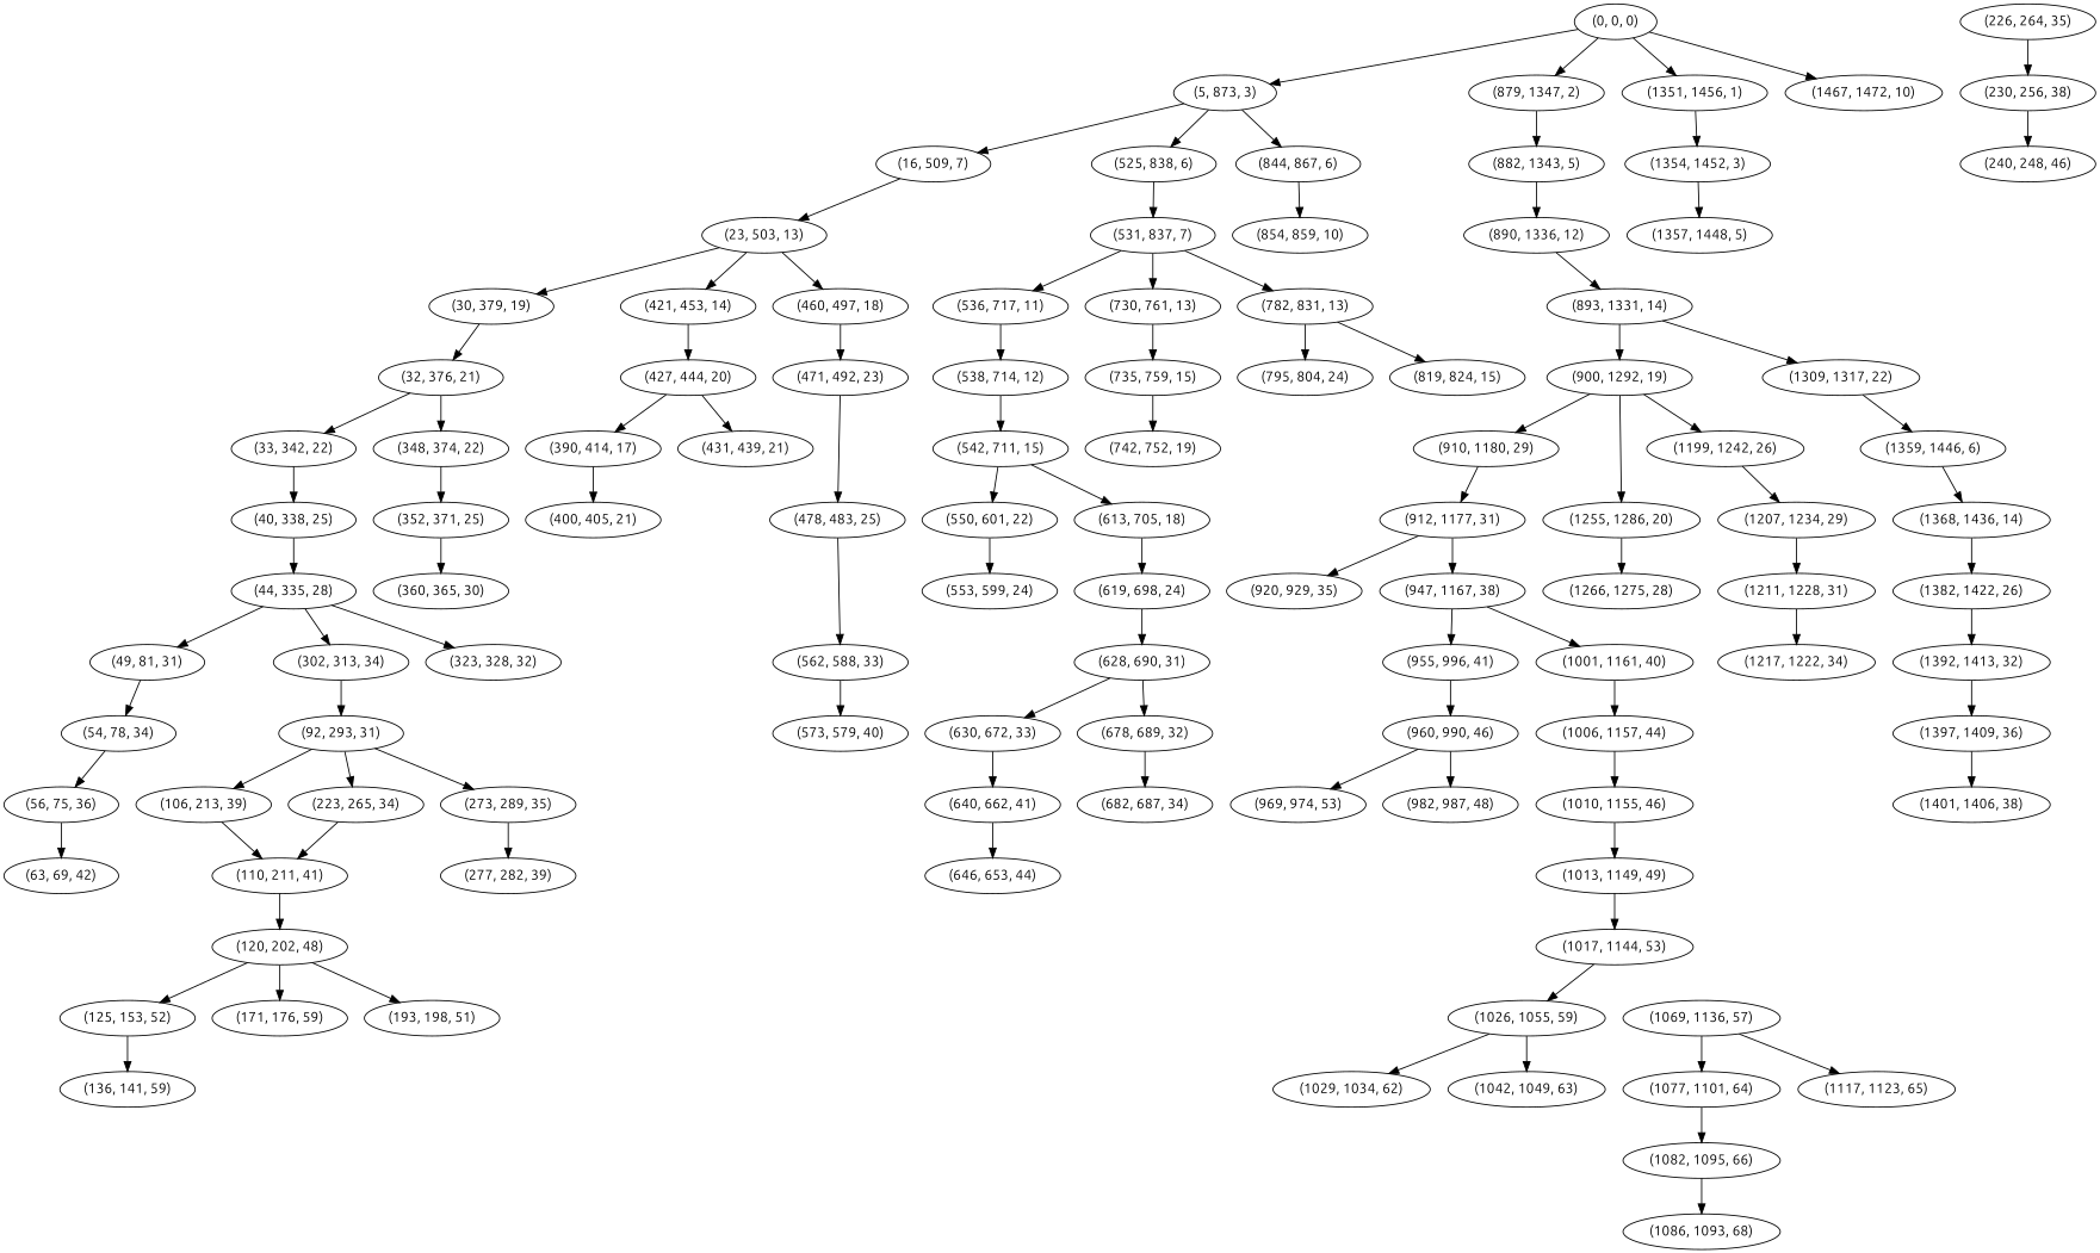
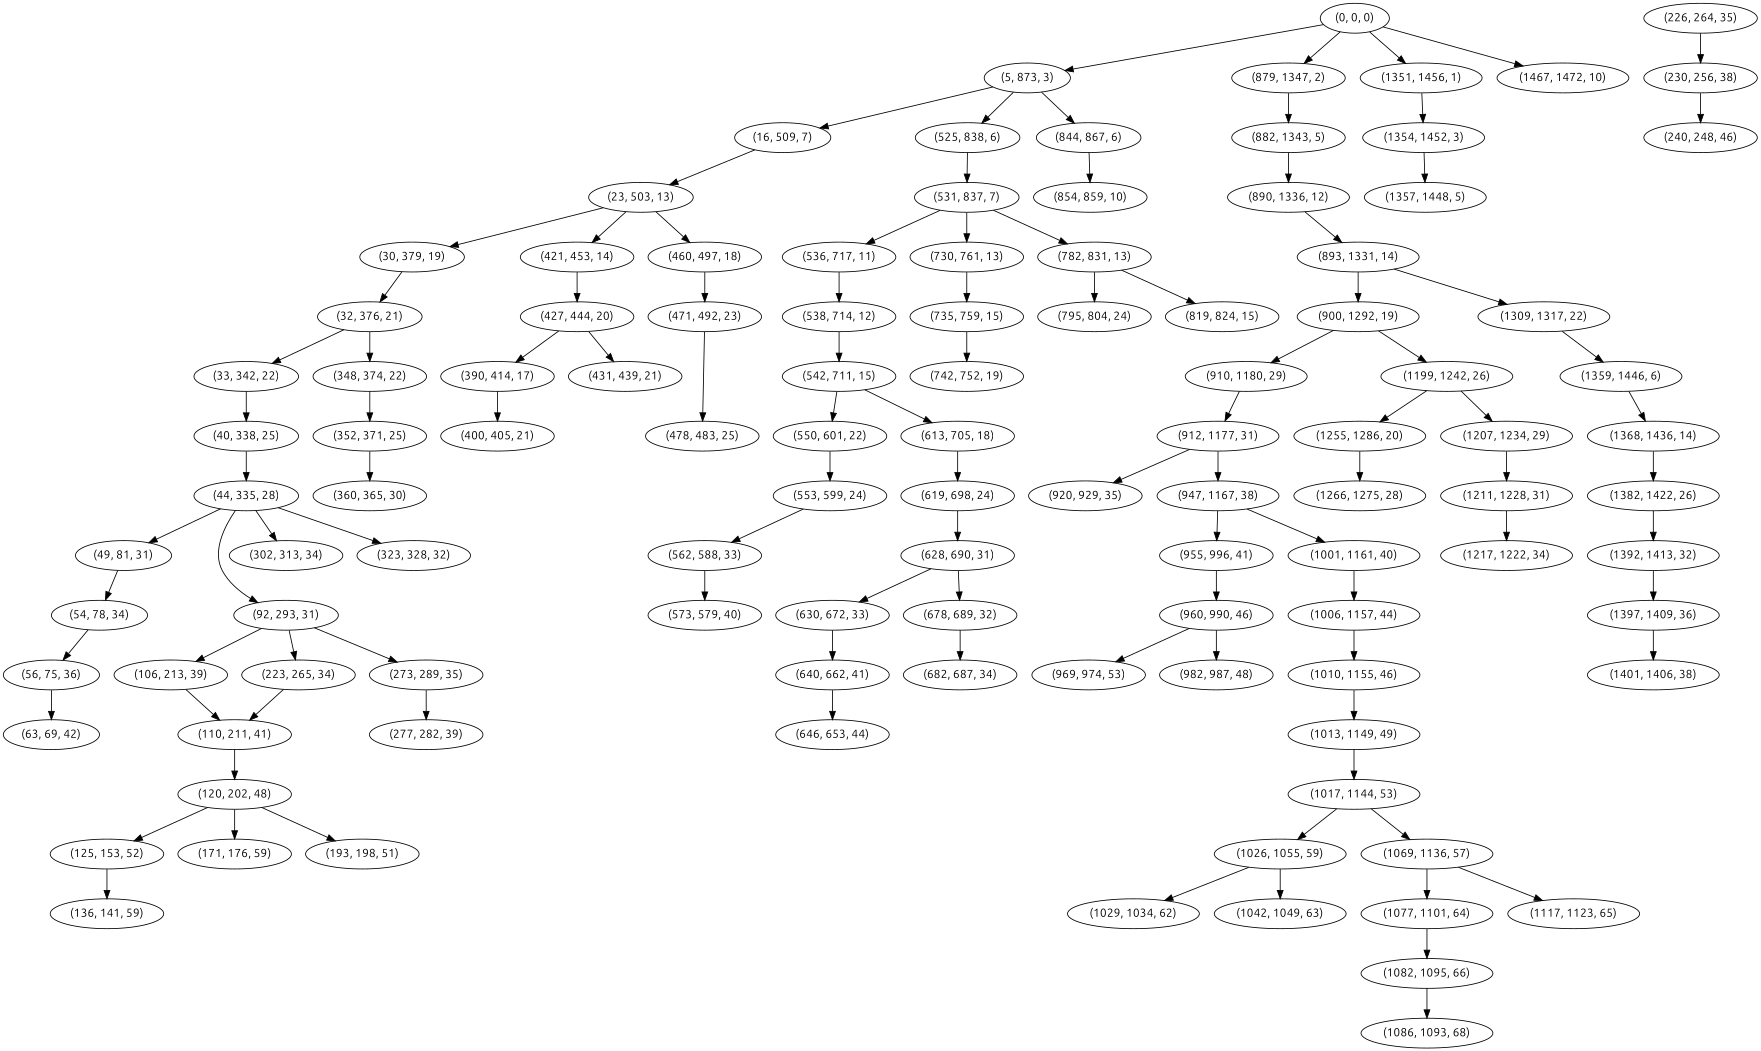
  digraph {
    fontname=Ubuntu
    node [fontname=Ubuntu]
    edge [fontname=Ubuntu]
    "(0, 0, 0)"
    "(5, 873, 3)"
    "(879, 1347, 2)"
    "(1351, 1456, 1)"
    "(1467, 1472, 10)"
    "(16, 509, 7)"
    "(525, 838, 6)"
    "(844, 867, 6)"
    "(882, 1343, 5)"
    "(1354, 1452, 3)"
    "(23, 503, 13)"
    "(531, 837, 7)"
    "(854, 859, 10)"
    "(30, 379, 19)"
    "(421, 453, 14)"
    "(460, 497, 18)"
    "(32, 376, 21)"
    "(390, 414, 17)"
    "(400, 405, 21)"
    "(427, 444, 20)"
    "(471, 492, 23)"
    "(33, 342, 22)"
    "(348, 374, 22)"
    "(40, 338, 25)"
    "(352, 371, 25)"
    "(44, 335, 28)"
    "(49, 81, 31)"
    "(92, 293, 31)"
    "(302, 313, 34)"
    "(323, 328, 32)"
    "(54, 78, 34)"
    "(106, 213, 39)"
    "(223, 265, 34)"
    "(273, 289, 35)"
    "(56, 75, 36)"
    "(63, 69, 42)"
    "(110, 211, 41)"
    "(277, 282, 39)"
    "(120, 202, 48)"
    "(125, 153, 52)"
    "(171, 176, 59)"
    "(193, 198, 51)"
    "(136, 141, 59)"
    "(226, 264, 35)"
    "(230, 256, 38)"
    "(240, 248, 46)"
    "(360, 365, 30)"
    "(431, 439, 21)"
    "(478, 483, 25)"
    "(536, 717, 11)"
    "(730, 761, 13)"
    "(782, 831, 13)"
    "(538, 714, 12)"
    "(735, 759, 15)"
    "(795, 804, 24)"
    "(819, 824, 15)"
    "(542, 711, 15)"
    "(550, 601, 22)"
    "(613, 705, 18)"
    "(553, 599, 24)"
    "(619, 698, 24)"
    "(562, 588, 33)"
    "(573, 579, 40)"
    "(628, 690, 31)"
    "(630, 672, 33)"
    "(678, 689, 32)"
    "(640, 662, 41)"
    "(682, 687, 34)"
    "(646, 653, 44)"
    "(742, 752, 19)"
    "(890, 1336, 12)"
    "(893, 1331, 14)"
    "(900, 1292, 19)"
    "(1309, 1317, 22)"
    "(910, 1180, 29)"
    "(1199, 1242, 26)"
    "(1255, 1286, 20)"
    "(1359, 1446, 6)"
    "(912, 1177, 31)"
    "(1207, 1234, 29)"
    "(1266, 1275, 28)"
    "(920, 929, 35)"
    "(947, 1167, 38)"
    "(955, 996, 41)"
    "(1001, 1161, 40)"
    "(960, 990, 46)"
    "(1006, 1157, 44)"
    "(969, 974, 53)"
    "(982, 987, 48)"
    "(1010, 1155, 46)"
    "(1013, 1149, 49)"
    "(1017, 1144, 53)"
    "(1026, 1055, 59)"
    "(1069, 1136, 57)"
    "(1029, 1034, 62)"
    "(1042, 1049, 63)"
    "(1077, 1101, 64)"
    "(1117, 1123, 65)"
    "(1082, 1095, 66)"
    "(1086, 1093, 68)"
    "(1211, 1228, 31)"
    "(1217, 1222, 34)"
    "(1357, 1448, 5)"
    "(1368, 1436, 14)"
    "(1382, 1422, 26)"
    "(1392, 1413, 32)"
    "(1397, 1409, 36)"
    "(1401, 1406, 38)"
    "(0, 0, 0)" -> "(5, 873, 3)"
    "(0, 0, 0)" -> "(879, 1347, 2)"
    "(0, 0, 0)" -> "(1351, 1456, 1)"
    "(0, 0, 0)" -> "(1467, 1472, 10)"
    "(5, 873, 3)" -> "(16, 509, 7)"
    "(5, 873, 3)" -> "(525, 838, 6)"
    "(5, 873, 3)" -> "(844, 867, 6)"
    "(879, 1347, 2)" -> "(882, 1343, 5)"
    "(1351, 1456, 1)" -> "(1354, 1452, 3)"
    "(16, 509, 7)" -> "(23, 503, 13)"
    "(525, 838, 6)" -> "(531, 837, 7)"
    "(844, 867, 6)" -> "(854, 859, 10)"
    "(882, 1343, 5)" -> "(890, 1336, 12)"
    "(1354, 1452, 3)" -> "(1357, 1448, 5)"
    "(23, 503, 13)" -> "(30, 379, 19)"
    "(23, 503, 13)" -> "(421, 453, 14)"
    "(23, 503, 13)" -> "(460, 497, 18)"
    "(531, 837, 7)" -> "(536, 717, 11)"
    "(531, 837, 7)" -> "(730, 761, 13)"
    "(531, 837, 7)" -> "(782, 831, 13)"
    "(30, 379, 19)" -> "(32, 376, 21)"
    "(421, 453, 14)" -> "(427, 444, 20)"
    "(460, 497, 18)" -> "(471, 492, 23)"
    "(32, 376, 21)" -> "(33, 342, 22)"
    "(32, 376, 21)" -> "(348, 374, 22)"
    "(390, 414, 17)" -> "(400, 405, 21)"
    "(427, 444, 20)" -> "(390, 414, 17)"
    "(427, 444, 20)" -> "(431, 439, 21)"
    "(471, 492, 23)" -> "(478, 483, 25)"
    "(33, 342, 22)" -> "(40, 338, 25)"
    "(348, 374, 22)" -> "(352, 371, 25)"
    "(40, 338, 25)" -> "(44, 335, 28)"
    "(352, 371, 25)" -> "(360, 365, 30)"
    "(44, 335, 28)" -> "(49, 81, 31)"
-   "(302, 313, 34)" -> "(92, 293, 31)"
+   "(44, 335, 28)" -> "(92, 293, 31)"
    "(44, 335, 28)" -> "(302, 313, 34)"
    "(44, 335, 28)" -> "(323, 328, 32)"
    "(49, 81, 31)" -> "(54, 78, 34)"
    "(92, 293, 31)" -> "(106, 213, 39)"
    "(92, 293, 31)" -> "(223, 265, 34)"
    "(92, 293, 31)" -> "(273, 289, 35)"
    "(54, 78, 34)" -> "(56, 75, 36)"
    "(106, 213, 39)" -> "(110, 211, 41)"
    "(223, 265, 34)" -> "(110, 211, 41)"
    "(273, 289, 35)" -> "(277, 282, 39)"
    "(56, 75, 36)" -> "(63, 69, 42)"
    "(110, 211, 41)" -> "(120, 202, 48)"
    "(120, 202, 48)" -> "(125, 153, 52)"
    "(120, 202, 48)" -> "(171, 176, 59)"
    "(120, 202, 48)" -> "(193, 198, 51)"
    "(125, 153, 52)" -> "(136, 141, 59)"
    "(226, 264, 35)" -> "(230, 256, 38)"
    "(230, 256, 38)" -> "(240, 248, 46)"
    "(536, 717, 11)" -> "(538, 714, 12)"
    "(730, 761, 13)" -> "(735, 759, 15)"
    "(782, 831, 13)" -> "(795, 804, 24)"
    "(782, 831, 13)" -> "(819, 824, 15)"
    "(538, 714, 12)" -> "(542, 711, 15)"
    "(735, 759, 15)" -> "(742, 752, 19)"
    "(542, 711, 15)" -> "(550, 601, 22)"
    "(542, 711, 15)" -> "(613, 705, 18)"
    "(550, 601, 22)" -> "(553, 599, 24)"
    "(613, 705, 18)" -> "(619, 698, 24)"
-   "(478, 483, 25)" -> "(562, 588, 33)"
+   "(553, 599, 24)" -> "(562, 588, 33)"
    "(619, 698, 24)" -> "(628, 690, 31)"
    "(562, 588, 33)" -> "(573, 579, 40)"
    "(628, 690, 31)" -> "(630, 672, 33)"
    "(628, 690, 31)" -> "(678, 689, 32)"
    "(630, 672, 33)" -> "(640, 662, 41)"
    "(678, 689, 32)" -> "(682, 687, 34)"
    "(640, 662, 41)" -> "(646, 653, 44)"
    "(890, 1336, 12)" -> "(893, 1331, 14)"
    "(893, 1331, 14)" -> "(900, 1292, 19)"
    "(893, 1331, 14)" -> "(1309, 1317, 22)"
    "(900, 1292, 19)" -> "(910, 1180, 29)"
    "(900, 1292, 19)" -> "(1199, 1242, 26)"
-   "(900, 1292, 19)" -> "(1255, 1286, 20)"
+   "(1199, 1242, 26)" -> "(1255, 1286, 20)"
    "(1309, 1317, 22)" -> "(1359, 1446, 6)"
    "(910, 1180, 29)" -> "(912, 1177, 31)"
    "(1199, 1242, 26)" -> "(1207, 1234, 29)"
    "(1255, 1286, 20)" -> "(1266, 1275, 28)"
    "(1359, 1446, 6)" -> "(1368, 1436, 14)"
    "(912, 1177, 31)" -> "(920, 929, 35)"
    "(912, 1177, 31)" -> "(947, 1167, 38)"
    "(1207, 1234, 29)" -> "(1211, 1228, 31)"
    "(947, 1167, 38)" -> "(955, 996, 41)"
    "(947, 1167, 38)" -> "(1001, 1161, 40)"
    "(955, 996, 41)" -> "(960, 990, 46)"
    "(1001, 1161, 40)" -> "(1006, 1157, 44)"
    "(960, 990, 46)" -> "(969, 974, 53)"
    "(960, 990, 46)" -> "(982, 987, 48)"
    "(1006, 1157, 44)" -> "(1010, 1155, 46)"
    "(1010, 1155, 46)" -> "(1013, 1149, 49)"
    "(1013, 1149, 49)" -> "(1017, 1144, 53)"
    "(1017, 1144, 53)" -> "(1026, 1055, 59)"
+   "(1017, 1144, 53)" -> "(1069, 1136, 57)"
    "(1026, 1055, 59)" -> "(1029, 1034, 62)"
    "(1026, 1055, 59)" -> "(1042, 1049, 63)"
    "(1069, 1136, 57)" -> "(1077, 1101, 64)"
    "(1069, 1136, 57)" -> "(1117, 1123, 65)"
    "(1077, 1101, 64)" -> "(1082, 1095, 66)"
    "(1082, 1095, 66)" -> "(1086, 1093, 68)"
    "(1211, 1228, 31)" -> "(1217, 1222, 34)"
    "(1368, 1436, 14)" -> "(1382, 1422, 26)"
    "(1382, 1422, 26)" -> "(1392, 1413, 32)"
    "(1392, 1413, 32)" -> "(1397, 1409, 36)"
    "(1397, 1409, 36)" -> "(1401, 1406, 38)"
  }
